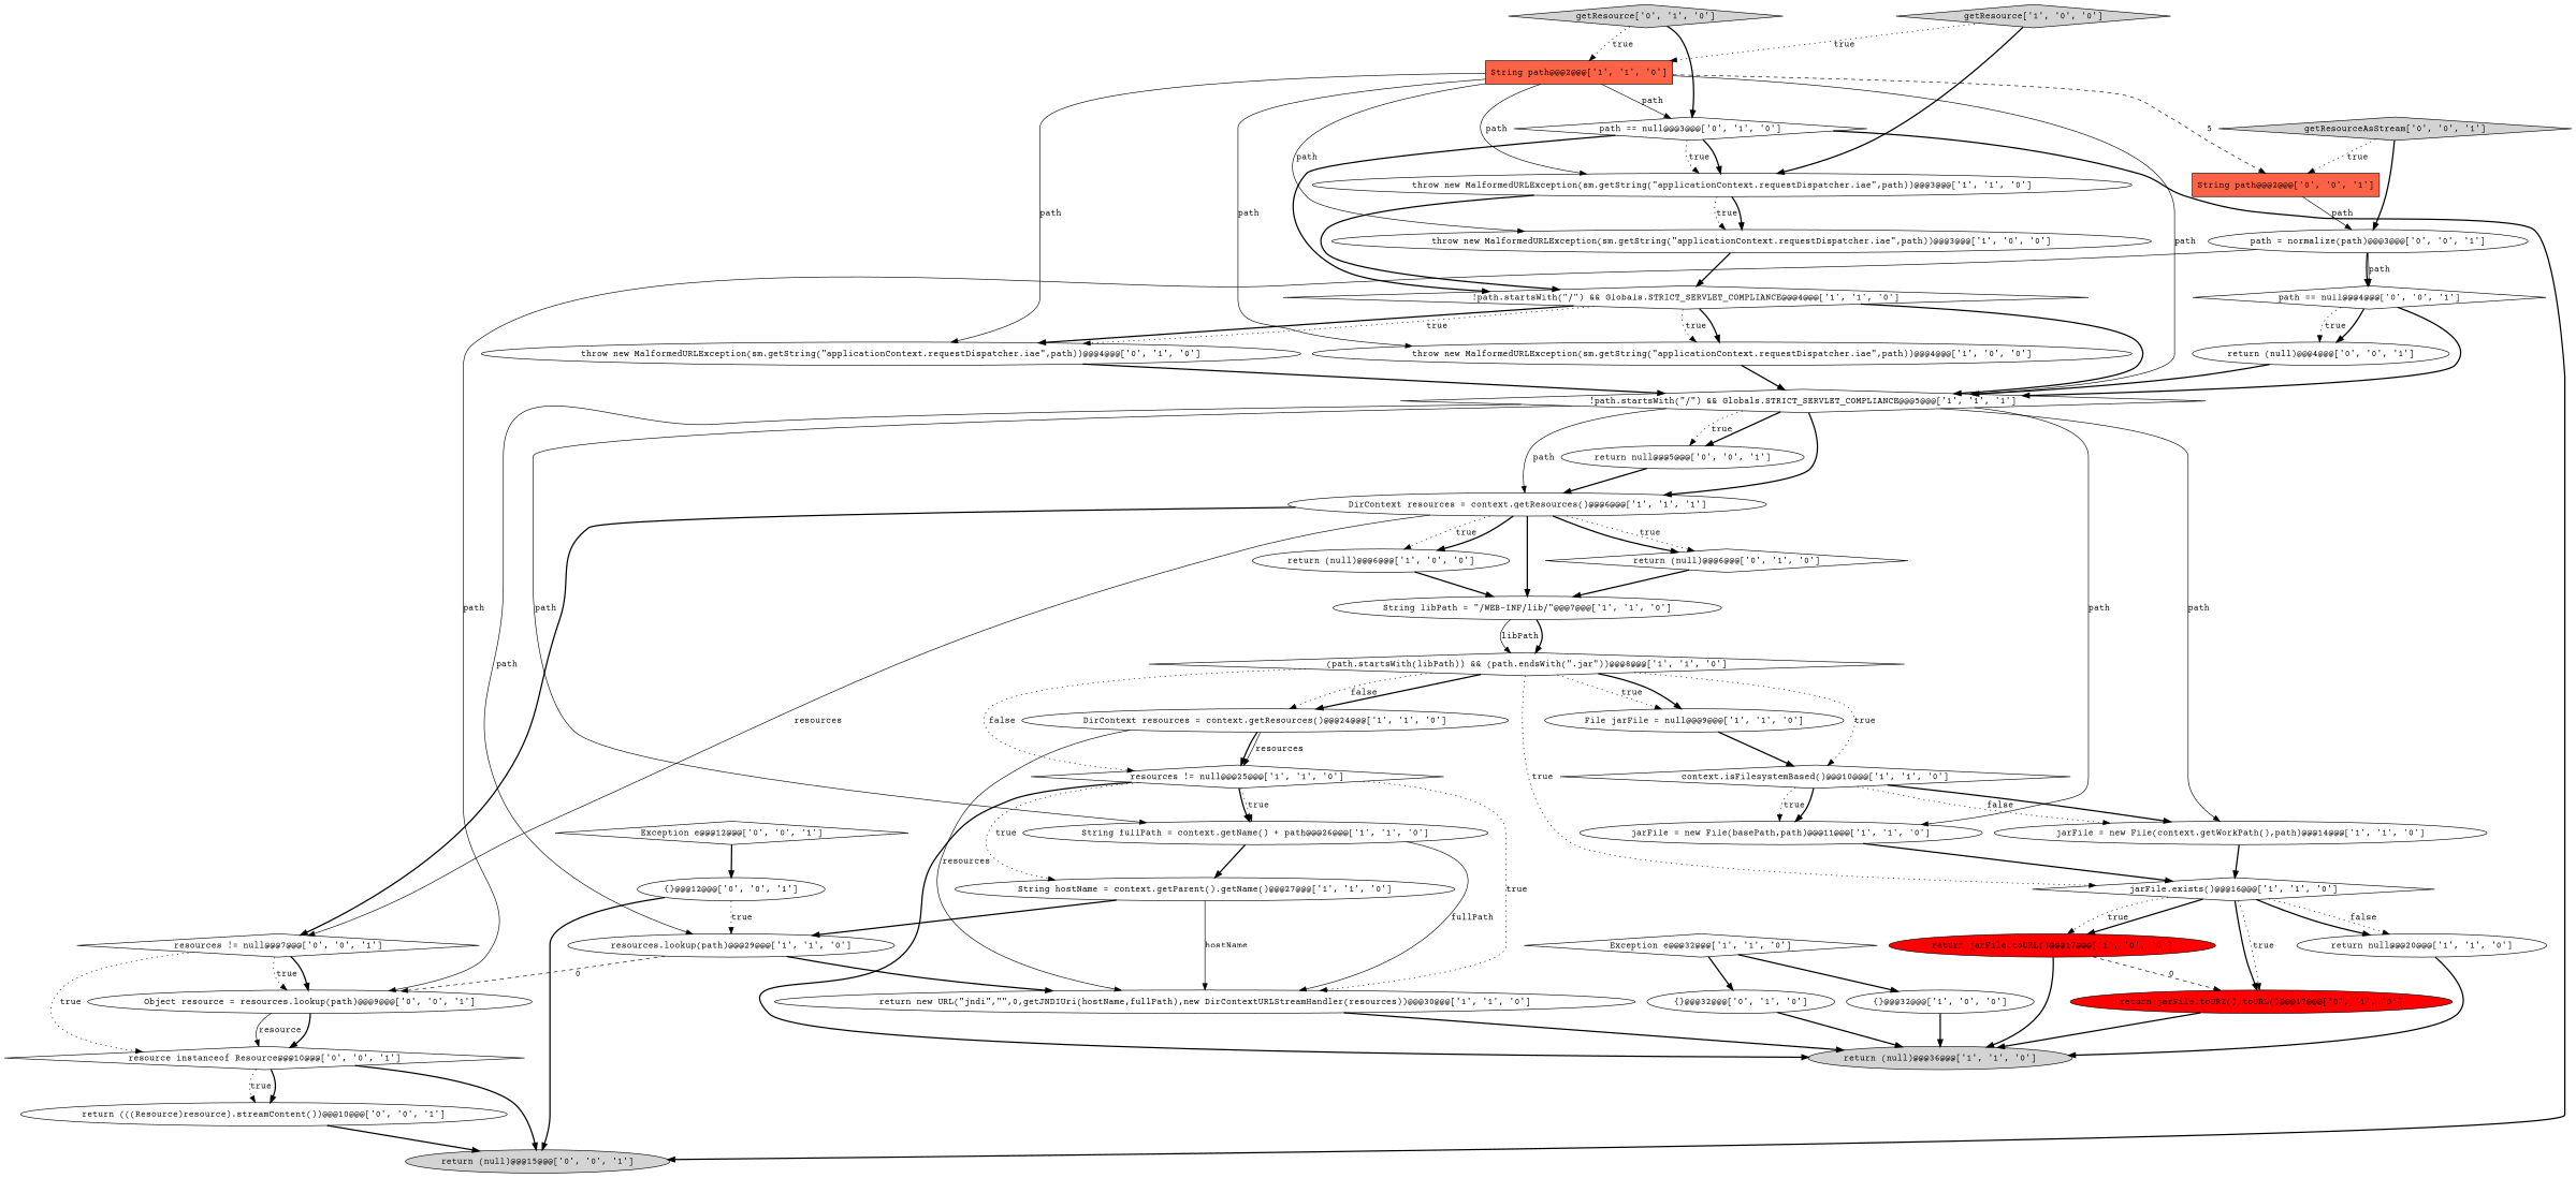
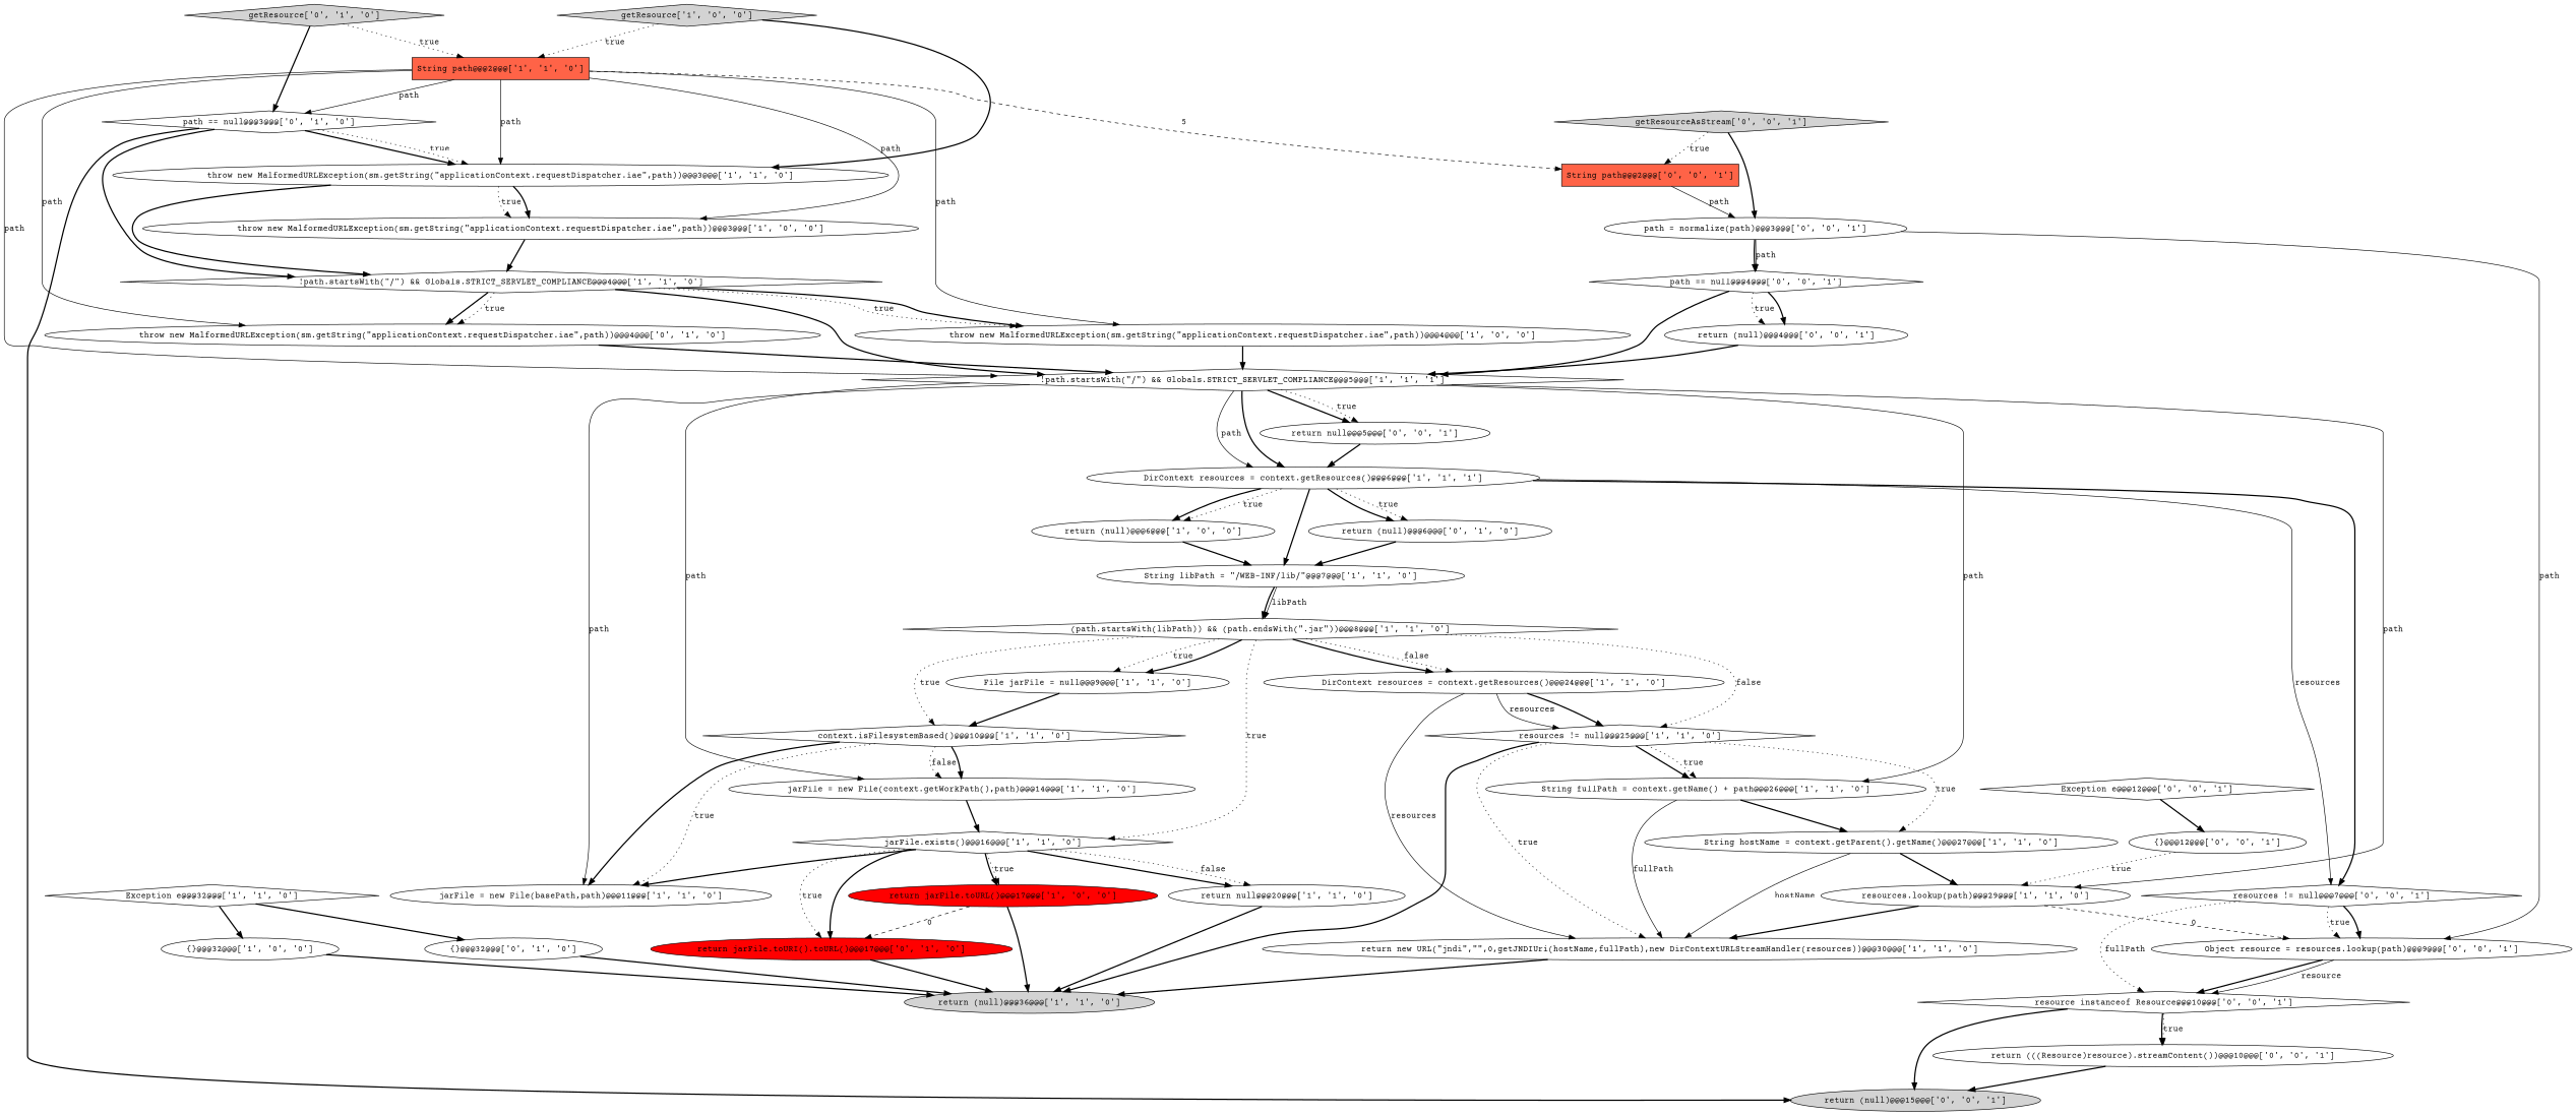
  digraph {
    fontname="Courier Prime"
    node [fillcolor=white fontname="Courier Prime" shape=ellipse style=filled]
    edge [fontname="Courier Prime" style=bold]
    n1 [label="resource instanceof Resource@@@10@@@['0', '0', '1']" shape=diamond]
    n2 [fillcolor=lightgray label="return (null)@@@15@@@['0', '0', '1']"]
    n3 [label="return (((Resource)resource).streamContent())@@@10@@@['0', '0', '1']"]
    n4 [fillcolor=red label="return jarFile.toURL()@@@17@@@['1', '0', '0']"]
    n5 [fillcolor=red label="return jarFile.toURI().toURL()@@@17@@@['0', '1', '0']"]
    n6 [fillcolor=lightgray label="return (null)@@@36@@@['1', '1', '0']"]
    n7 [label="jarFile = new File(context.getWorkPath(),path)@@@14@@@['1', '1', '0']"]
    n8 [label="jarFile.exists()@@@16@@@['1', '1', '0']" shape=diamond]
    n9 [label="return null@@@20@@@['1', '1', '0']"]
    n10 [label="String fullPath = context.getName() + path@@@26@@@['1', '1', '0']"]
    n11 [label="String hostName = context.getParent().getName()@@@27@@@['1', '1', '0']"]
    n12 [label="return new URL(\"jndi\",\"\",0,getJNDIUri(hostName,fullPath),new DirContextURLStreamHandler(resources))@@@30@@@['1', '1', '0']"]
    n13 [label="resources.lookup(path)@@@29@@@['1', '1', '0']"]
    n14 [fillcolor=lightgray label="getResource['0', '1', '0']" shape=diamond]
    n15 [fillcolor=tomato label="String path@@@2@@@['1', '1', '0']" shape=box]
    n16 [label="path == null@@@3@@@['0', '1', '0']" shape=diamond]
    n17 [label="throw new MalformedURLException(sm.getString(\"applicationContext.requestDispatcher.iae\",path))@@@3@@@['1', '0', '0']"]
    n18 [label="throw new MalformedURLException(sm.getString(\"applicationContext.requestDispatcher.iae\",path))@@@4@@@['1', '0', '0']"]
    n19 [label="!path.startsWith(\"/\") && Globals.STRICT_SERVLET_COMPLIANCE@@@5@@@['1', '1', '1']" shape=diamond]
    n20 [label="throw new MalformedURLException(sm.getString(\"applicationContext.requestDispatcher.iae\",path))@@@3@@@['1', '1', '0']"]
    n21 [label="throw new MalformedURLException(sm.getString(\"applicationContext.requestDispatcher.iae\",path))@@@4@@@['0', '1', '0']"]
    n22 [fillcolor=tomato label="String path@@@2@@@['0', '0', '1']" shape=box]
    n23 [label="!path.startsWith(\"/\") && Globals.STRICT_SERVLET_COMPLIANCE@@@4@@@['1', '1', '0']" shape=diamond]
    n24 [label="jarFile = new File(basePath,path)@@@11@@@['1', '1', '0']"]
    n25 [label="return null@@@5@@@['0', '0', '1']"]
    n26 [label="DirContext resources = context.getResources()@@@6@@@['1', '1', '1']"]
    n27 [label="path == null@@@4@@@['0', '0', '1']" shape=diamond]
    n28 [label="return (null)@@@4@@@['0', '0', '1']"]
    n29 [label="return (null)@@@6@@@['1', '0', '0']"]
    n30 [label="String libPath = \"/WEB-INF/lib/\"@@@7@@@['1', '1', '0']"]
    n31 [label="(path.startsWith(libPath)) && (path.endsWith(\".jar\"))@@@8@@@['1', '1', '0']" shape=diamond]
    n32 [label="Object resource = resources.lookup(path)@@@9@@@['0', '0', '1']"]
    n33 [label="path = normalize(path)@@@3@@@['0', '0', '1']"]
-   n34 [label="return (null)@@@6@@@['0', '1', '0']" shape=diamond]
+   n34 [label="return (null)@@@6@@@['0', '1', '0']"]
    n35 [label="resources != null@@@25@@@['1', '1', '0']" shape=diamond]
    n36 [label="File jarFile = null@@@9@@@['1', '1', '0']"]
    n37 [label="context.isFilesystemBased()@@@10@@@['1', '1', '0']" shape=diamond]
    n38 [label="{}@@@32@@@['0', '1', '0']"]
    n39 [label="resources != null@@@7@@@['0', '0', '1']" shape=diamond]
    n40 [fillcolor=lightgray label="getResource['1', '0', '0']" shape=diamond]
    n41 [fillcolor=lightgray label="getResourceAsStream['0', '0', '1']" shape=diamond]
    n42 [label="DirContext resources = context.getResources()@@@24@@@['1', '1', '0']"]
    n43 [label="Exception e@@@32@@@['1', '1', '0']" shape=diamond]
    n44 [label="{}@@@32@@@['1', '0', '0']"]
    n45 [label="Exception e@@@12@@@['0', '0', '1']" shape=diamond]
    n46 [label="{}@@@12@@@['0', '0', '1']"]
    n1 -> n2
    n1 -> n3
    n1 -> n3 [label=true style=dotted]
    n3 -> n2
    n4 -> n5 [label=0 style=dashed]
    n4 -> n6
    n5 -> n6
    n7 -> n8
    n8 -> n4
    n8 -> n4 [label=true style=dotted]
    n8 -> n5 [label=true style=dotted]
    n8 -> n5
    n8 -> n9 [label=false style=dotted]
    n8 -> n9
    n9 -> n6
    n10 -> n11
    n10 -> n12 [label=fullPath style=solid]
    n11 -> n12 [label=hostName style=solid]
    n11 -> n13
    n12 -> n6
    n13 -> n12
    n13 -> n32 [label=0 style=dashed]
    n14 -> n15 [label=true style=dotted]
    n14 -> n16
    n15 -> n16 [label=path style=solid]
    n15 -> n17 [label=path style=solid]
    n15 -> n18 [label=path style=solid]
    n15 -> n19 [label=path style=solid]
    n15 -> n20 [label=path style=solid]
    n15 -> n21 [label=path style=solid]
    n15 -> n22 [label=5 style=dashed]
    n16 -> n2
    n16 -> n20
    n16 -> n20 [label=true style=dotted]
    n16 -> n23
    n17 -> n23
    n18 -> n19
    n19 -> n7 [label=path style=solid]
    n19 -> n10 [label=path style=solid]
    n19 -> n13 [label=path style=solid]
    n19 -> n24 [label=path style=solid]
    n19 -> n25
    n19 -> n25 [label=true style=dotted]
    n19 -> n26
    n19 -> n26 [label=path style=solid]
    n20 -> n17 [label=true style=dotted]
    n20 -> n17
    n20 -> n23
    n21 -> n19
    n22 -> n33 [label=path style=solid]
    n23 -> n18
    n23 -> n18 [label=true style=dotted]
    n23 -> n19
    n23 -> n21
    n23 -> n21 [label=true style=dotted]
-   n24 -> n8
+   n8 -> n24
    n25 -> n26
    n26 -> n29 [label=true style=dotted]
    n26 -> n29
    n26 -> n30
    n26 -> n34 [label=true style=dotted]
    n26 -> n34
    n26 -> n39
    n26 -> n39 [label=resources style=solid]
    n27 -> n19
    n27 -> n28
    n27 -> n28 [label=true style=dotted]
    n28 -> n19
    n29 -> n30
    n30 -> n31
    n30 -> n31 [label=libPath style=solid]
    n31 -> n8 [label=true style=dotted]
    n31 -> n35 [label=false style=dotted]
    n31 -> n36 [label=true style=dotted]
    n31 -> n36
    n31 -> n37 [label=true style=dotted]
    n31 -> n42
    n31 -> n42 [label=false style=dotted]
    n32 -> n1
    n32 -> n1 [label=resource style=solid]
    n33 -> n27
    n33 -> n27 [label=path style=solid]
    n33 -> n32 [label=path style=solid]
    n34 -> n30
    n35 -> n6
    n35 -> n10
    n35 -> n10 [label=true style=dotted]
    n35 -> n11 [label=true style=dotted]
    n35 -> n12 [label=true style=dotted]
    n36 -> n37
    n37 -> n7 [label=false style=dotted]
    n37 -> n7
    n37 -> n24 [label=true style=dotted]
    n37 -> n24
    n38 -> n6
-   n39 -> n1 [label=true style=dotted]
+   n39 -> n1 [label=fullPath style=dotted]
    n39 -> n32
    n39 -> n32 [label=true style=dotted]
    n40 -> n15 [label=true style=dotted]
    n40 -> n20
    n41 -> n22 [label=true style=dotted]
    n41 -> n33
    n42 -> n12 [label=resources style=solid]
    n42 -> n35
    n42 -> n35 [label=resources style=solid]
    n43 -> n38
    n43 -> n44
    n44 -> n6
    n45 -> n46
-   n46 -> n2
    n46 -> n13 [label=true style=dotted]
  }
